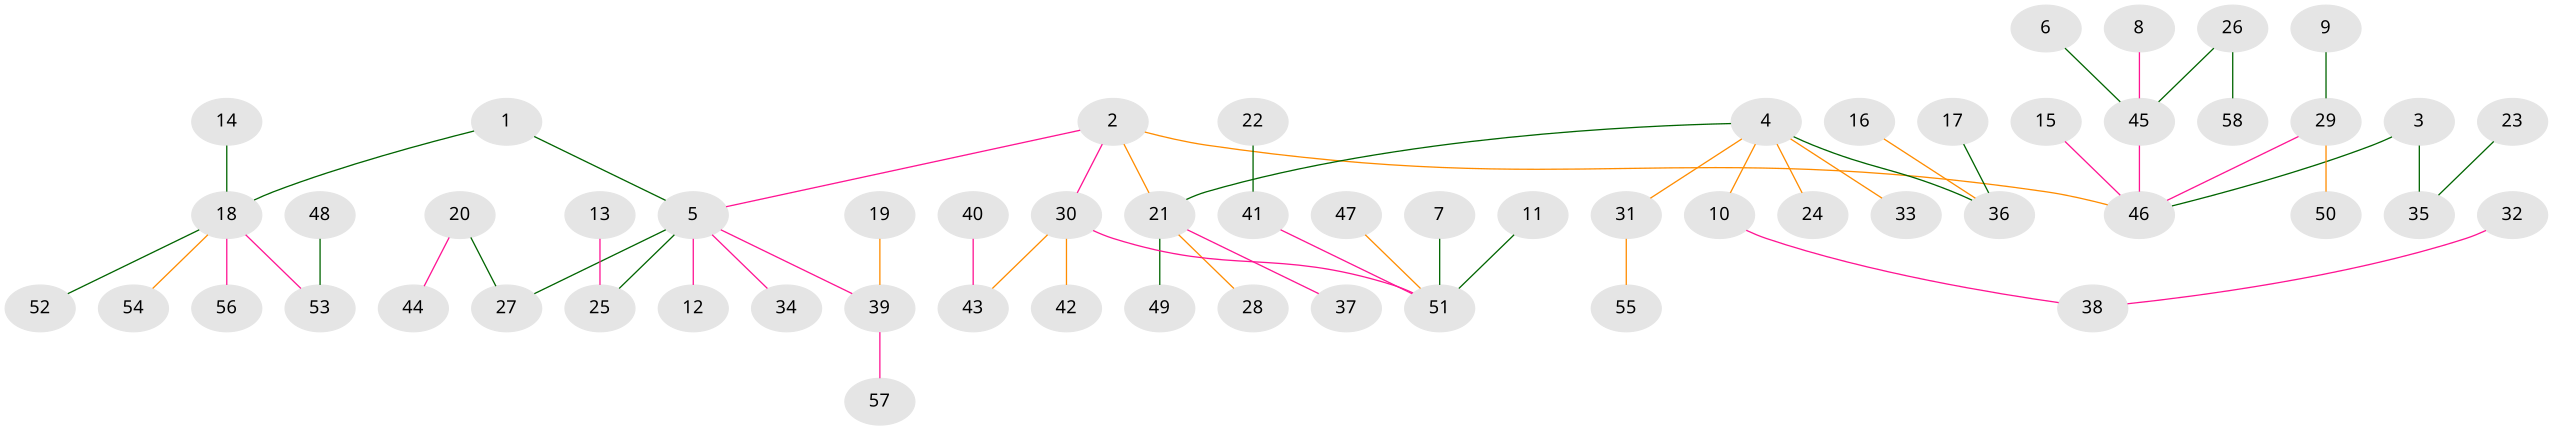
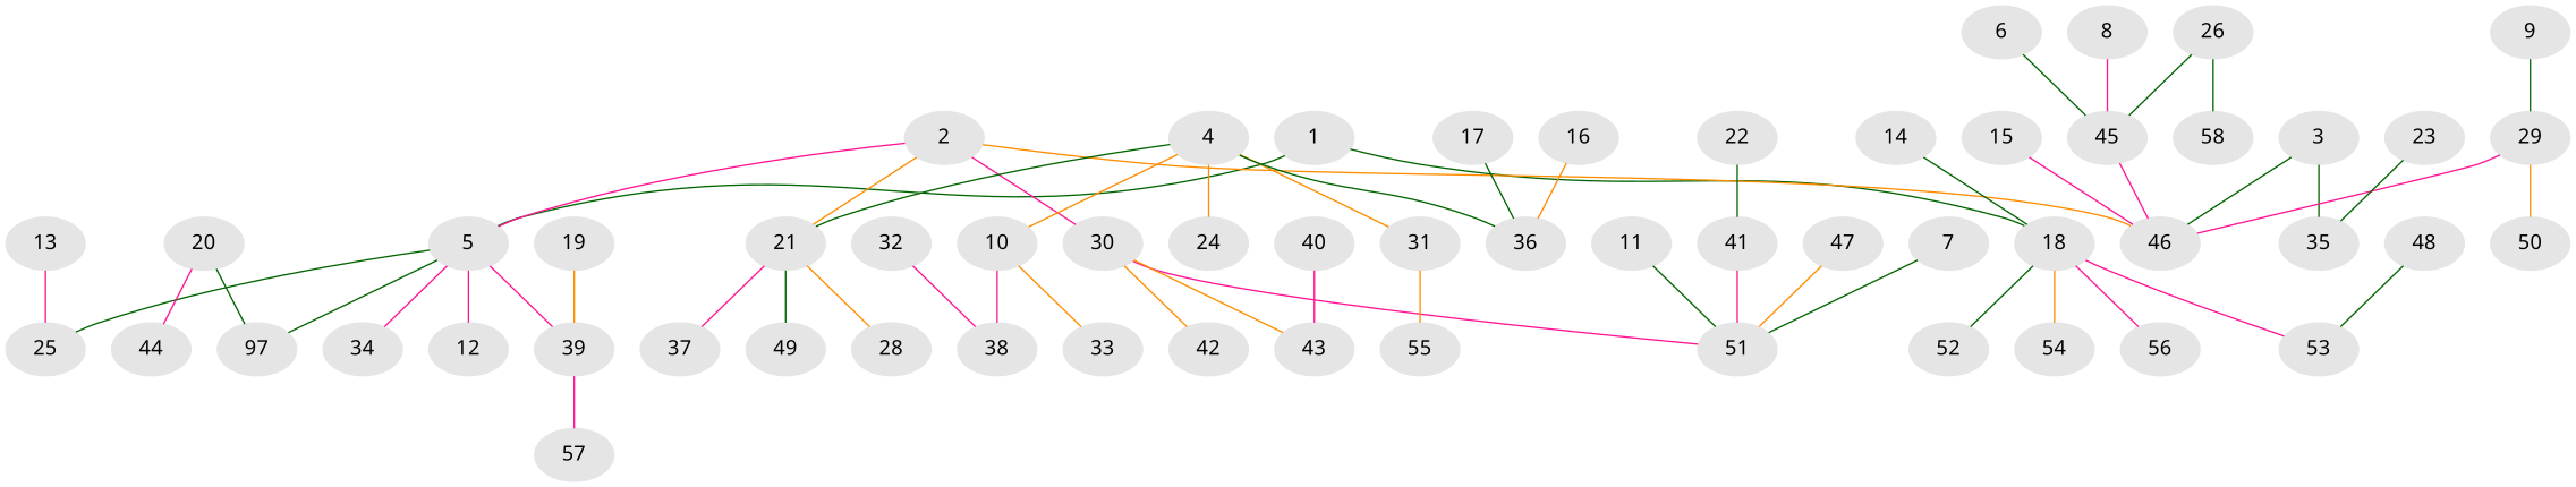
  graph {
    fontname="Noto Sans"
    node [color=gray90 fontname="Noto Sans" style=filled]
    edge [color=darkgreen fontname="Noto Sans" weight=1.0]
    1
    5
    18
    12
    25
-   27
+   27 [label=97]
    34
    39
    52
    53
    54
    56
    2
    21
    30
    46
    28
    37
    49
    51
    42
    43
    3
    35
    4
    10
    24
    31
    33
    36
    38
    55
    57
    6
    45
    7
    8
    9
    29
    50
    11
    13
    14
    15
    16
    17
    19
    20
    44
    22
    41
    23
    26
    58
    32
    40
    47
    48
    1 -- 5
    1 -- 18
    5 -- 12 [color=deeppink]
    5 -- 25
    5 -- 27
    5 -- 34 [color=deeppink]
    5 -- 39 [color=deeppink]
    18 -- 52
    18 -- 53 [color=deeppink]
    18 -- 54 [color=darkorange]
    18 -- 56 [color=deeppink]
    39 -- 57 [color=deeppink]
    2 -- 5 [color=deeppink]
    2 -- 21 [color=darkorange]
    2 -- 30 [color=deeppink]
    2 -- 46 [color=darkorange]
    21 -- 28 [color=darkorange]
    21 -- 37 [color=deeppink]
    21 -- 49
    30 -- 51 [color=deeppink]
    30 -- 42 [color=darkorange]
    30 -- 43 [color=darkorange]
    3 -- 46
    3 -- 35
    4 -- 21
    4 -- 10 [color=darkorange]
    4 -- 24 [color=darkorange]
    4 -- 31 [color=darkorange]
-   4 -- 33 [color=darkorange]
+   10 -- 33 [color=darkorange]
    4 -- 36
    10 -- 38 [color=deeppink]
    31 -- 55 [color=darkorange]
    6 -- 45
    45 -- 46 [color=deeppink]
    7 -- 51
    8 -- 45 [color=deeppink]
    9 -- 29
    29 -- 46 [color=deeppink]
    29 -- 50 [color=darkorange]
    11 -- 51
    13 -- 25 [color=deeppink]
    14 -- 18
    15 -- 46 [color=deeppink]
    16 -- 36 [color=darkorange]
    17 -- 36
    19 -- 39 [color=darkorange]
    20 -- 27
    20 -- 44 [color=deeppink]
    22 -- 41
    41 -- 51 [color=deeppink]
    23 -- 35
    26 -- 45
    26 -- 58
    32 -- 38 [color=deeppink]
    40 -- 43 [color=deeppink]
    47 -- 51 [color=darkorange]
    48 -- 53
  }
